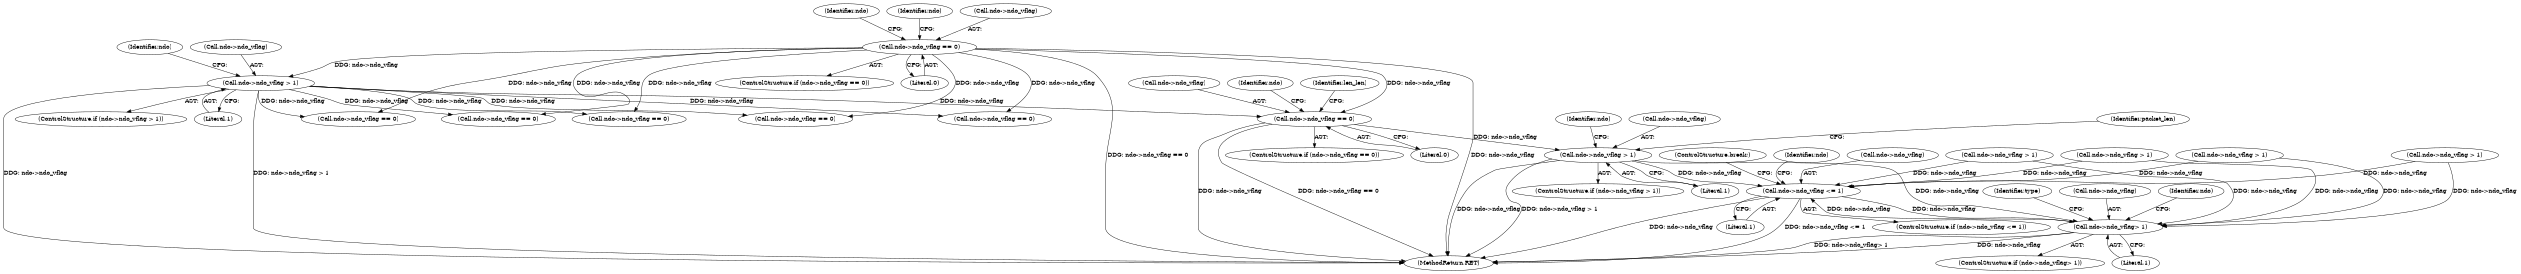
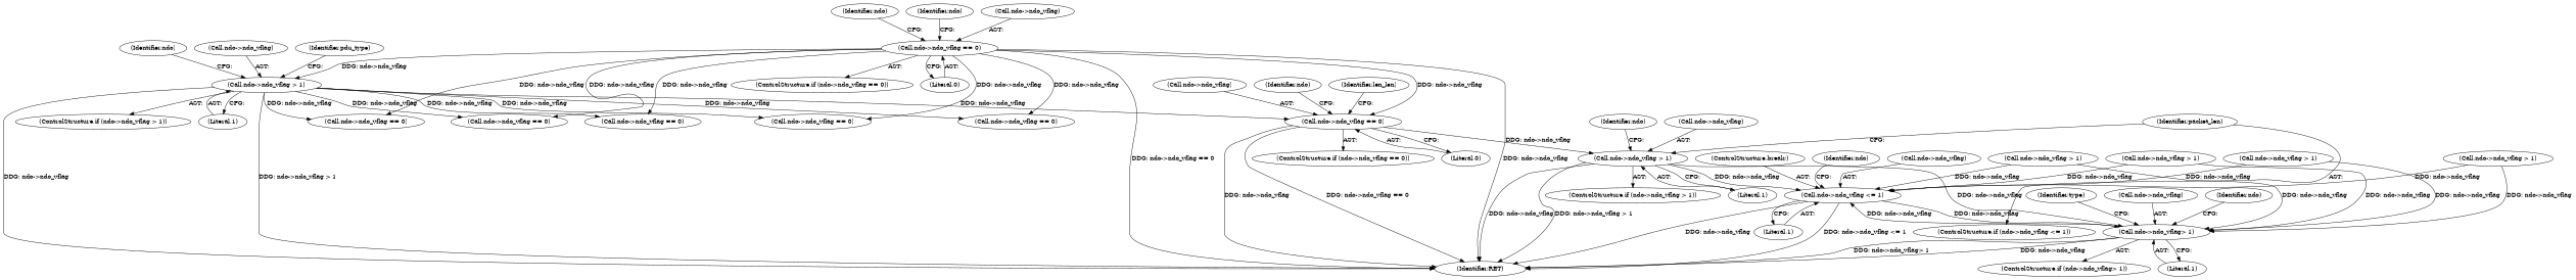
  digraph {
    n1 [label="(Call,ndo->ndo_vflag > 1)"]
    n2 [label="(Call,ndo->ndo_vflag <= 1)"]
    n3 [label="(Call,ndo->ndo_vflag> 1)"]
    n4 [label="(Literal,1)"]
    n5 [label="(ControlStructure,if (ndo->ndo_vflag > 1))"]
-   n6 [label="(MethodReturn,RET)"]
+   n6 [label="(Identifier,RET)"]
    n7 [label="(ControlStructure,if (ndo->ndo_vflag <= 1))"]
    n8 [label="(Literal,1)"]
    n9 [label="(Literal,1)"]
    n10 [label="(ControlStructure,if (ndo->ndo_vflag> 1))"]
    n11 [label="(Call,ndo->ndo_vflag == 0)"]
    n12 [label="(ControlStructure,if (ndo->ndo_vflag == 0))"]
    n13 [label="(Literal,0)"]
    n14 [label="(Call,ndo->ndo_vflag == 0)"]
    n15 [label="(Call,ndo->ndo_vflag > 1)"]
    n16 [label="(Call,ndo->ndo_vflag == 0)"]
    n17 [label="(ControlStructure,if (ndo->ndo_vflag == 0))"]
    n18 [label="(Call,ndo->ndo_vflag == 0)"]
    n19 [label="(Literal,0)"]
    n20 [label="(Call,ndo->ndo_vflag == 0)"]
    n21 [label="(Call,ndo->ndo_vflag == 0)"]
    n22 [label="(Call,ndo->ndo_vflag == 0)"]
    n23 [label="(ControlStructure,if (ndo->ndo_vflag > 1))"]
    n24 [label="(Literal,1)"]
    n25 [label="(Identifier,ndo)"]
    n26 [label="(Identifier,ndo)"]
    n27 [label="(Call,ndo->ndo_vflag > 1)"]
    n28 [label="(Identifier,ndo)"]
    n29 [label="(Identifier,ndo)"]
    n30 [label="(Call,ndo->ndo_vflag)"]
    n31 [label="(Call,ndo->ndo_vflag)"]
    n32 [label="(Identifier,type)"]
    n33 [label="(Identifier,ndo)"]
    n34 [label="(Identifier,ndo)"]
    n35 [label="(Call,ndo->ndo_vflag)"]
    n36 [label="(Call,ndo->ndo_vflag)"]
    n37 [label="(Identifier,ndo)"]
    n38 [label="(Identifier,packet_len)"]
    n39 [label="(Call,ndo->ndo_vflag > 1)"]
    n40 [label="(Call,ndo->ndo_vflag)"]
    n41 [label="(ControlStructure,break;)"]
    n42 [label="(Call,ndo->ndo_vflag > 1)"]
    n43 [label="(Identifier,len_len)"]
+   n44 [label="(Identifier,pdu_type)"]
    n45 [label="(Call,ndo->ndo_vflag > 1)"]
    n46 [label="(Call,ndo->ndo_vflag)"]
    n1 -> n2 [label="DDG: ndo->ndo_vflag"]
    n1 -> n3 [label="DDG: ndo->ndo_vflag"]
    n1 -> n4 [label="CFG: "]
    n1 -> n5 [label="AST: "]
    n1 -> n6 [label="DDG: ndo->ndo_vflag"]
    n1 -> n6 [label="DDG: ndo->ndo_vflag > 1"]
    n2 -> n3 [label="DDG: ndo->ndo_vflag"]
    n2 -> n6 [label="DDG: ndo->ndo_vflag"]
    n2 -> n6 [label="DDG: ndo->ndo_vflag <= 1"]
-   n2 -> n7 [label="AST: "]
+   n38 -> n7 [label="AST: "]
    n2 -> n8 [label="CFG: "]
    n3 -> n2 [label="DDG: ndo->ndo_vflag"]
    n3 -> n6 [label="DDG: ndo->ndo_vflag"]
    n3 -> n6 [label="DDG: ndo->ndo_vflag> 1"]
    n3 -> n9 [label="CFG: "]
    n3 -> n10 [label="AST: "]
    n4 -> n1 [label="AST: "]
    n8 -> n2 [label="AST: "]
    n9 -> n3 [label="AST: "]
    n11 -> n1 [label="DDG: ndo->ndo_vflag"]
    n11 -> n6 [label="DDG: ndo->ndo_vflag == 0"]
    n11 -> n6 [label="DDG: ndo->ndo_vflag"]
    n11 -> n12 [label="AST: "]
    n11 -> n13 [label="CFG: "]
    n13 -> n11 [label="AST: "]
    n14 -> n6 [label="DDG: ndo->ndo_vflag"]
    n14 -> n6 [label="DDG: ndo->ndo_vflag == 0"]
    n14 -> n11 [label="DDG: ndo->ndo_vflag"]
    n14 -> n15 [label="DDG: ndo->ndo_vflag"]
    n14 -> n16 [label="DDG: ndo->ndo_vflag"]
    n14 -> n17 [label="AST: "]
    n14 -> n18 [label="DDG: ndo->ndo_vflag"]
    n14 -> n19 [label="CFG: "]
    n14 -> n20 [label="DDG: ndo->ndo_vflag"]
    n14 -> n21 [label="DDG: ndo->ndo_vflag"]
    n14 -> n22 [label="DDG: ndo->ndo_vflag"]
    n15 -> n6 [label="DDG: ndo->ndo_vflag"]
    n15 -> n6 [label="DDG: ndo->ndo_vflag > 1"]
    n15 -> n11 [label="DDG: ndo->ndo_vflag"]
    n15 -> n16 [label="DDG: ndo->ndo_vflag"]
    n15 -> n18 [label="DDG: ndo->ndo_vflag"]
    n15 -> n20 [label="DDG: ndo->ndo_vflag"]
    n15 -> n21 [label="DDG: ndo->ndo_vflag"]
    n15 -> n22 [label="DDG: ndo->ndo_vflag"]
    n15 -> n23 [label="AST: "]
    n15 -> n24 [label="CFG: "]
    n19 -> n14 [label="AST: "]
    n24 -> n15 [label="AST: "]
    n25 -> n14 [label="CFG: "]
    n26 -> n15 [label="CFG: "]
    n27 -> n2 [label="DDG: ndo->ndo_vflag"]
    n27 -> n3 [label="DDG: ndo->ndo_vflag"]
    n28 -> n2 [label="CFG: "]
    n29 -> n14 [label="CFG: "]
    n30 -> n11 [label="AST: "]
    n31 -> n15 [label="AST: "]
    n32 -> n3 [label="CFG: "]
    n33 -> n1 [label="CFG: "]
    n34 -> n11 [label="CFG: "]
    n35 -> n2 [label="AST: "]
    n36 -> n3 [label="AST: "]
    n37 -> n3 [label="CFG: "]
    n38 -> n1 [label="CFG: "]
    n39 -> n2 [label="DDG: ndo->ndo_vflag"]
    n39 -> n3 [label="DDG: ndo->ndo_vflag"]
    n40 -> n1 [label="AST: "]
-   n41 -> n2 [label="CFG: "]
+   n41 -> n2 [label="AST: "]
    n42 -> n2 [label="DDG: ndo->ndo_vflag"]
    n42 -> n3 [label="DDG: ndo->ndo_vflag"]
    n43 -> n11 [label="CFG: "]
+   n44 -> n15 [label="CFG: "]
    n45 -> n2 [label="DDG: ndo->ndo_vflag"]
    n45 -> n3 [label="DDG: ndo->ndo_vflag"]
    n46 -> n14 [label="AST: "]
  }
